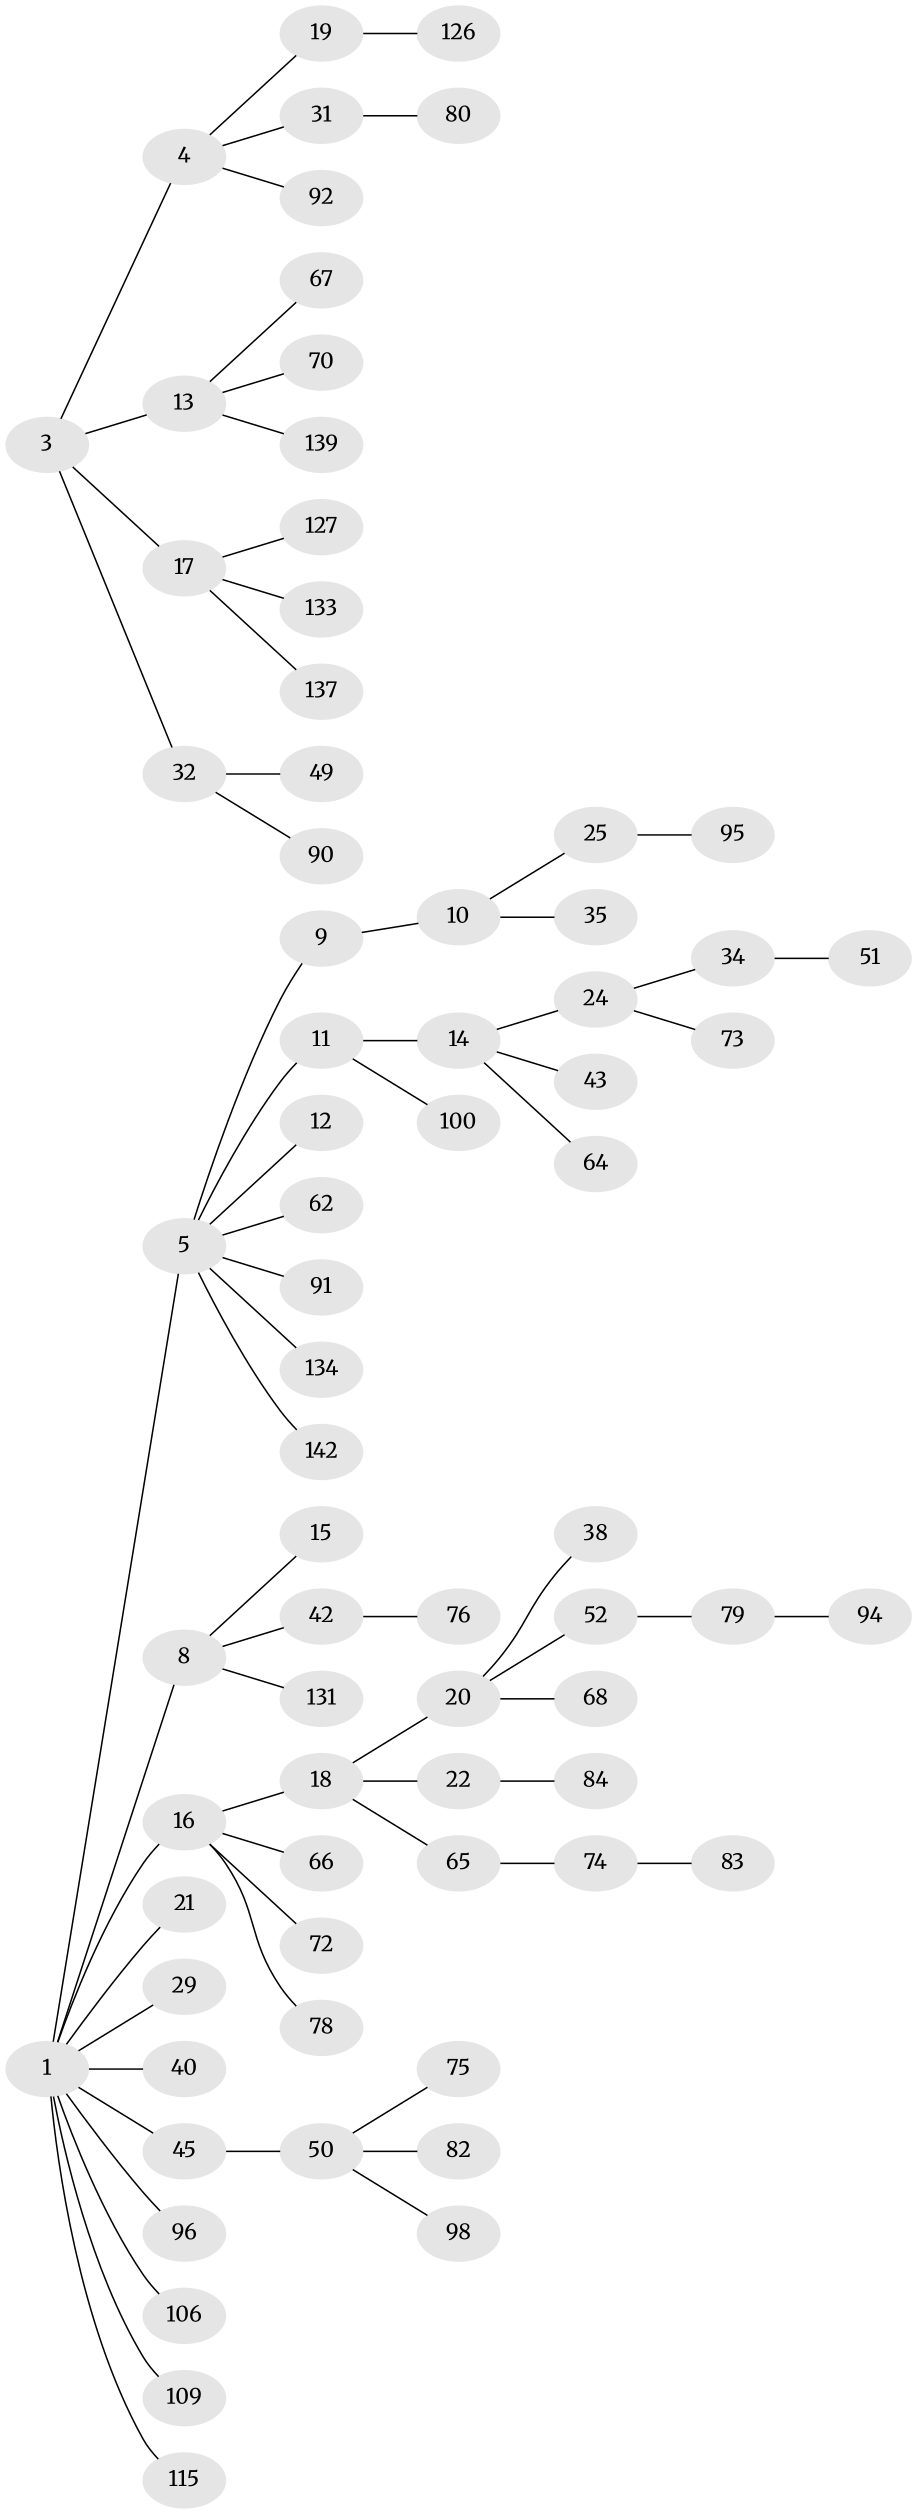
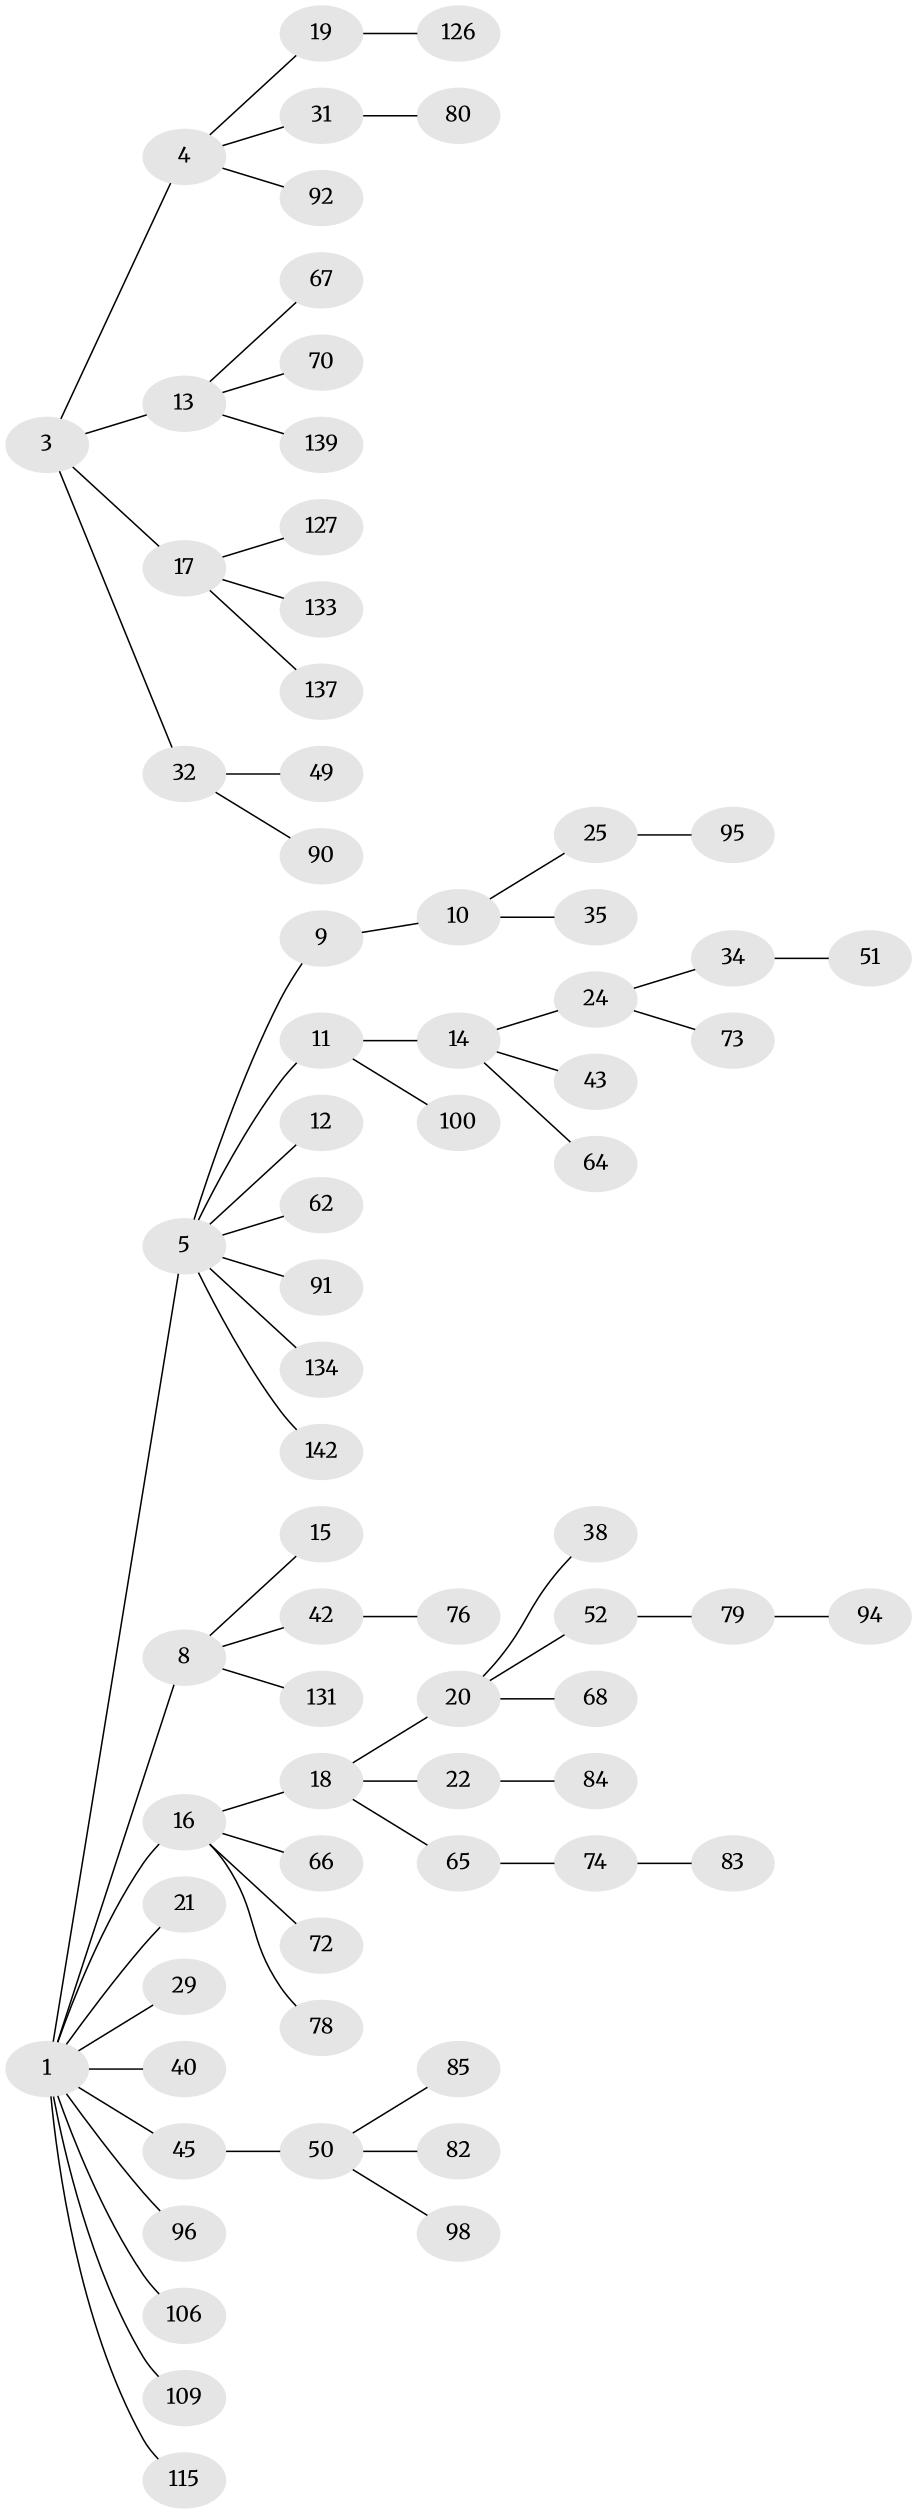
  graph {
    fontname=Merriweather
    rankdir=LR
    node [color=gray90 fontname=Merriweather style=filled]
    edge [fontname=Merriweather]
    1 [super="+2"]
    5 [super="+6+28"]
    8
    16 [super="+113+30+26"]
    21 [super="+27"]
    29 [super="+85"]
    40 [super="+107"]
    45 [super="+136"]
    96
    106
    109
    115 [super="+117"]
    3 [super="+7+37"]
    4 [super="+23+104+39"]
    13 [super="+88"]
    17
    32 [super="+44"]
    9 [super="+101"]
    11
    12
    62 [super="+71"]
    91 [super="+124+140"]
    134
    142
    15
    42
    131
    18
    66
    72
    78 [super="+81"]
    50 [super="+56"]
    19 [super="+86"]
    31
    92 [super="+105"]
    67
    70
    139
    127
    133
    137
    49
    90
    126 [super="+128"]
    80
    10
    14
    100
    76 [super="+119+87"]
    25 [super="+33"]
    35
    95
    24 [super="+135+116+47"]
    43 [super="+46"]
    64
    34 [super="+53+41"]
    73
    20 [super="+59"]
    22
    65
    38
    52 [super="+114+63"]
    68
    84 [super="+112"]
    74 [super="+89"]
    79 [super="+93+130"]
    51
-   75
+   75 [label=85]
    82
    98
    94
    83
    1 -- 5
    1 -- 8
    1 -- 16
    1 -- 21
    1 -- 29
    1 -- 40
    1 -- 45
    1 -- 96
    1 -- 106
    1 -- 109
    1 -- 115
    5 -- 9
    5 -- 11
    5 -- 12
    5 -- 62
    5 -- 91
    5 -- 134
    5 -- 142
    8 -- 15
    8 -- 42
    8 -- 131
    16 -- 18
    16 -- 66
    16 -- 72
    16 -- 78
    45 -- 50
    3 -- 4
    3 -- 13
    3 -- 17
    3 -- 32
    4 -- 19
    4 -- 31
    4 -- 92
    13 -- 67
    13 -- 70
    13 -- 139
    17 -- 127
    17 -- 133
    17 -- 137
    32 -- 49
    32 -- 90
    9 -- 10
    11 -- 14
    11 -- 100
    42 -- 76
    18 -- 20
    18 -- 22
    18 -- 65
    50 -- 75
    50 -- 82
    50 -- 98
    19 -- 126
    31 -- 80
    10 -- 25
    10 -- 35
    14 -- 24
    14 -- 43
    14 -- 64
    25 -- 95
    24 -- 34
    24 -- 73
    34 -- 51
    20 -- 38
    20 -- 52
    20 -- 68
    22 -- 84
    65 -- 74
    52 -- 79
    74 -- 83
    79 -- 94
  }
